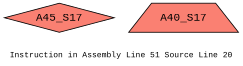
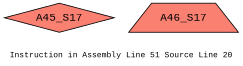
  digraph {
    fontsize=10
    label="Instruction in Assembly Line 51 Source Line 20"
    fontname="Liberation Mono"
    node [style=filled fillcolor=salmon fontname="Liberation Mono"]
    A45_S17 [shape=diamond]
-   A46_S17 [shape=trapezium label=A40_S17]
+   A46_S17 [shape=trapezium]
  }
